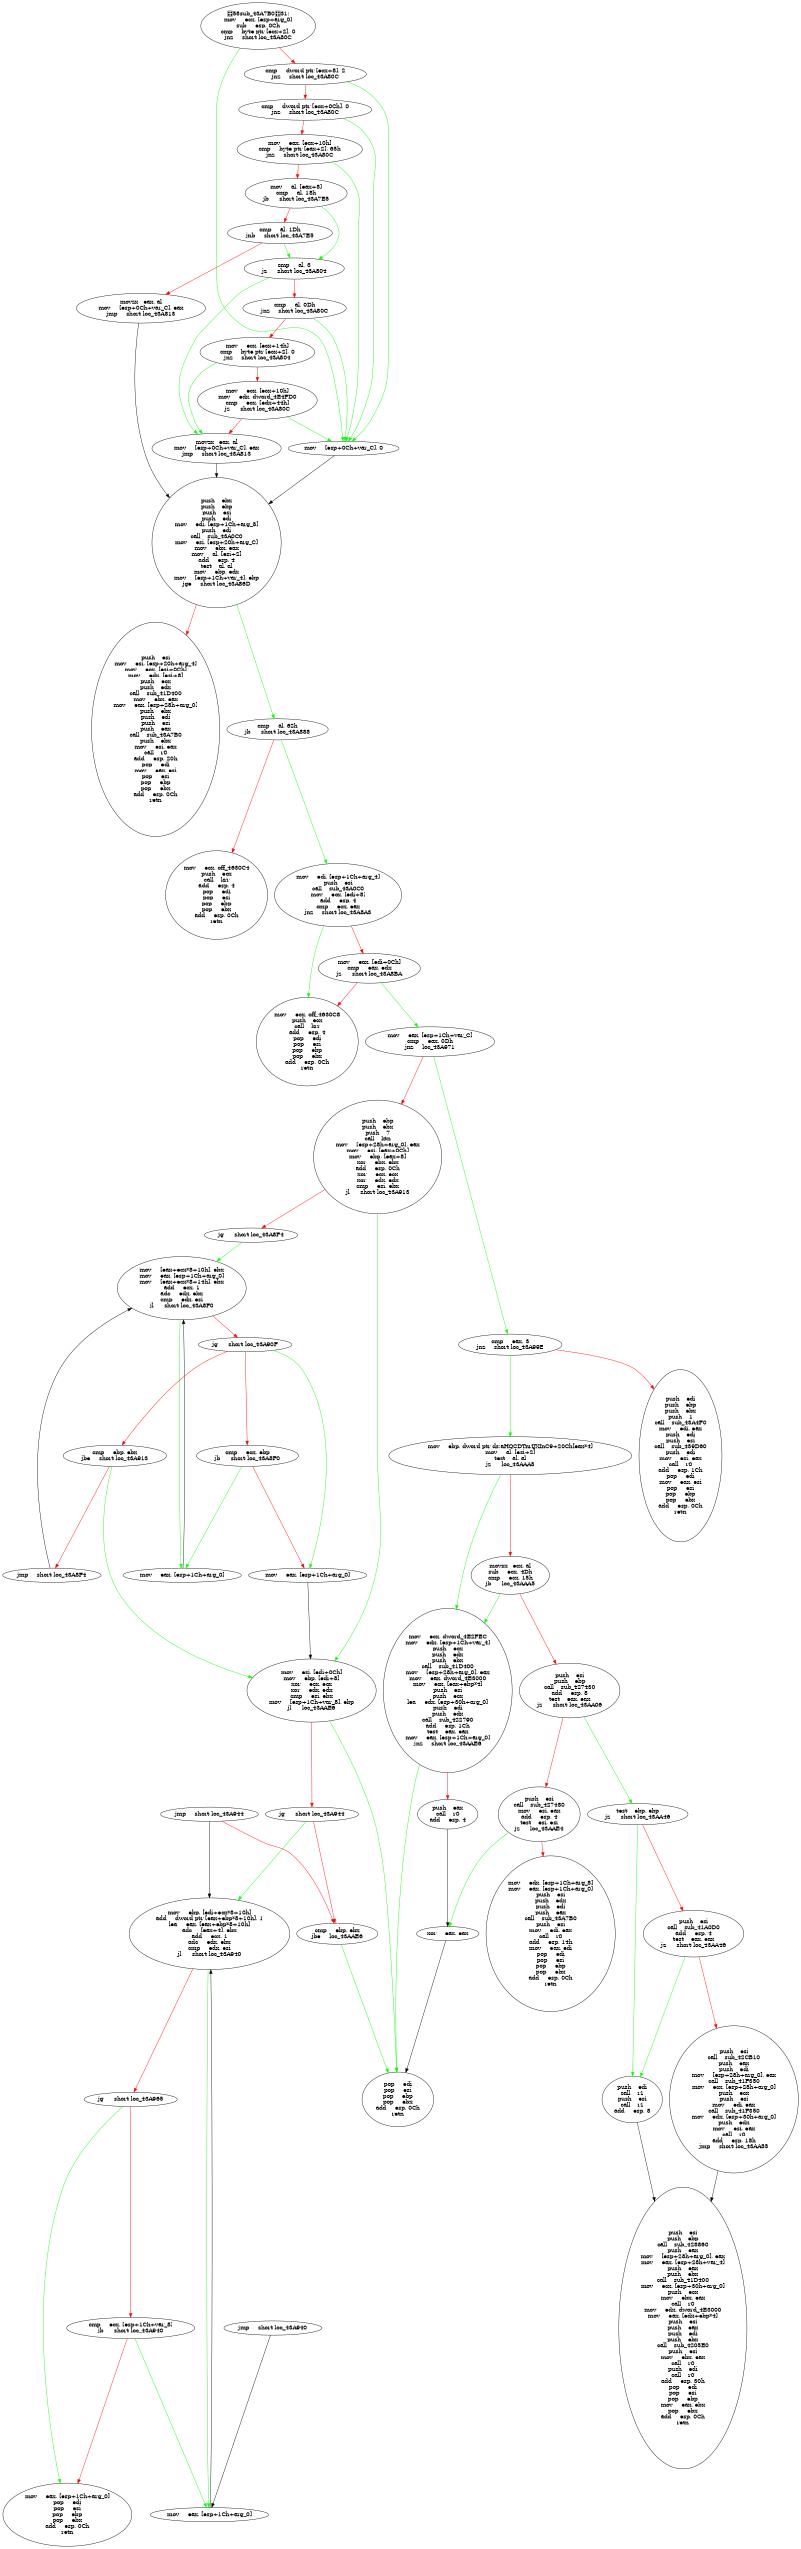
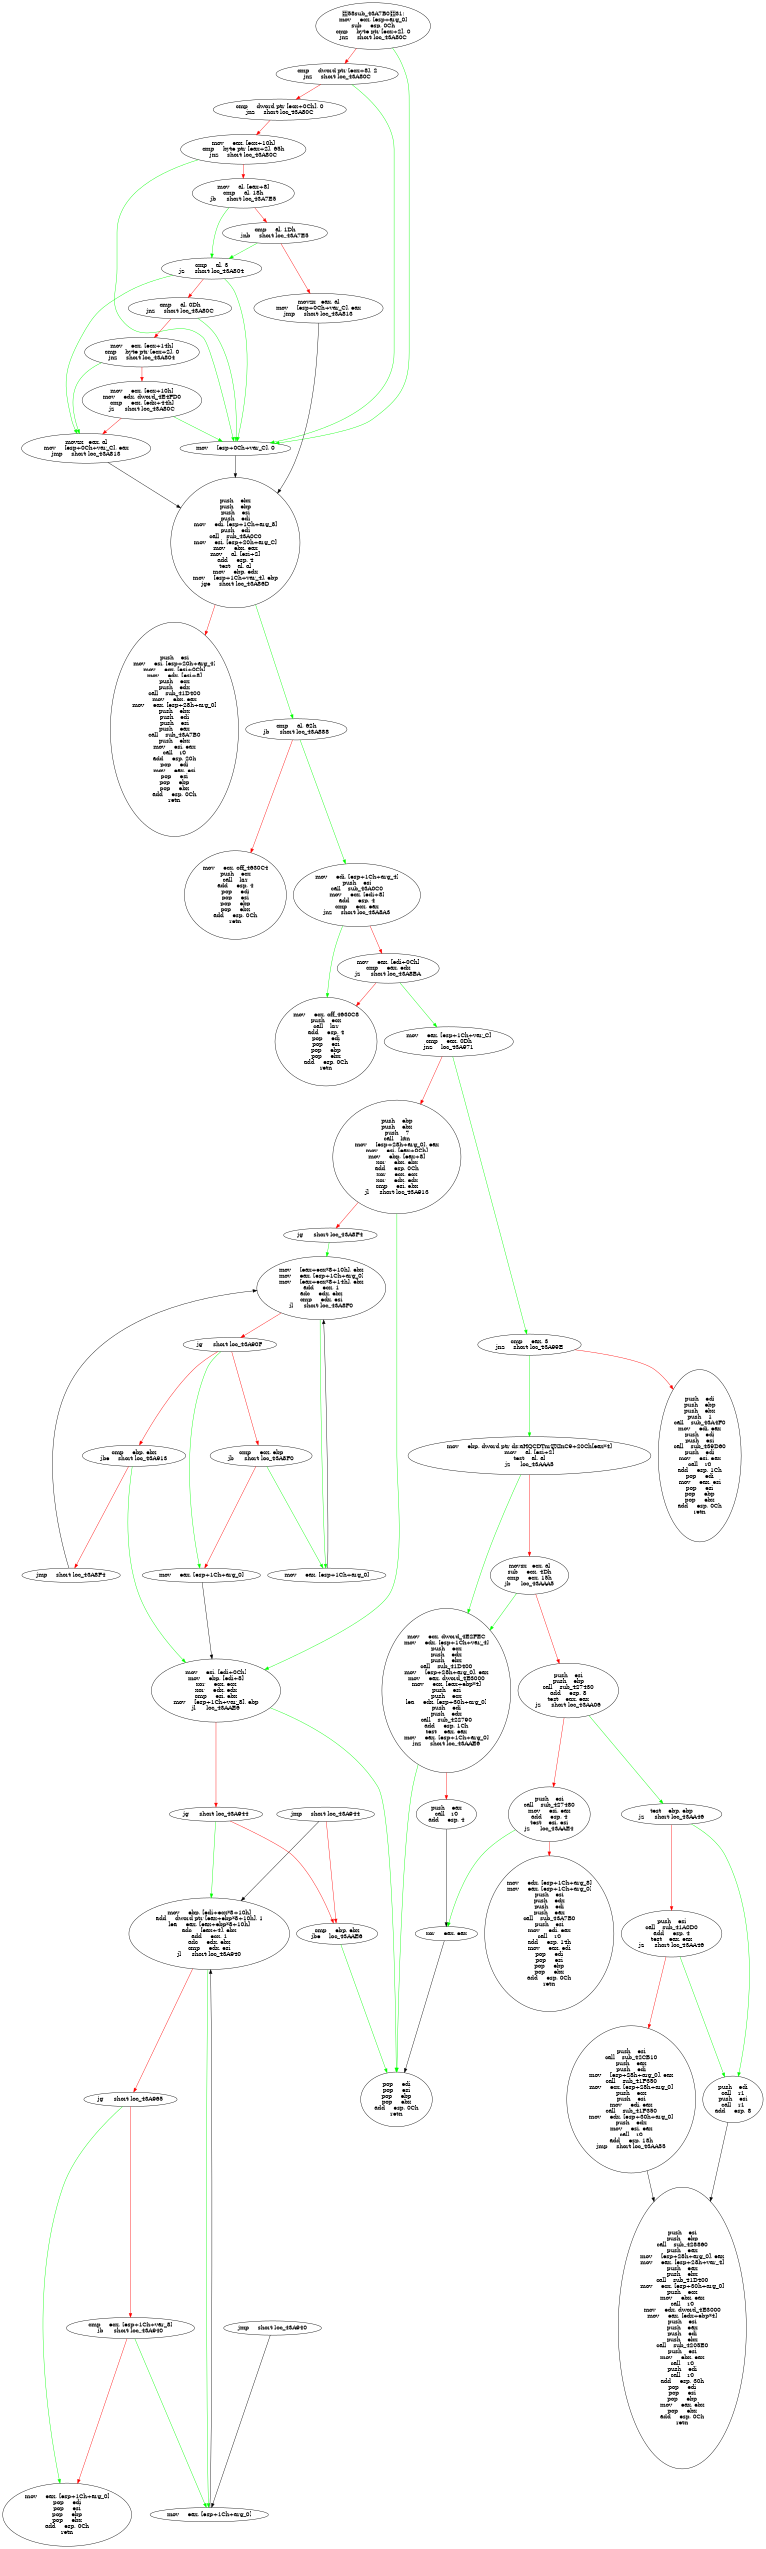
  digraph {
    edge [color=red]
    n1 [label="58sub_43A7B031:\nmov     ecx, [esp+arg_0]\nsub     esp, 0Ch\ncmp     byte ptr [ecx+2], 0\njnz     short loc_43A80C"]
    n2 [label="cmp     dword ptr [ecx+8], 2\njnz     short loc_43A80C"]
    n3 [label="mov     [esp+0Ch+var_C], 0"]
    n4 [label="cmp     dword ptr [ecx+0Ch], 0\njnz     short loc_43A80C"]
    n5 [label="push    ebx\npush    ebp\npush    esi\npush    edi\nmov     edi, [esp+1Ch+arg_8]\npush    edi\ncall    sub_43A0C0\nmov     esi, [esp+20h+arg_C]\nmov     ebx, eax\nmov     al, [esi+2]\nadd     esp, 4\ntest    al, al\nmov     ebp, edx\nmov     [esp+1Ch+var_4], ebp\njge     short loc_43A86D"]
    n6 [label="mov     eax, [ecx+10h]\ncmp     byte ptr [eax+2], 65h\njnz     short loc_43A80C"]
    n7 [label="mov     al, [eax+8]\ncmp     al, 18h\njb      short loc_43A7E5"]
    n8 [label="cmp     al, 1Dh\njnb     short loc_43A7E5"]
    n9 [label="cmp     al, 3\njz      short loc_43A804"]
    n10 [label="movzx   eax, al\nmov     [esp+0Ch+var_C], eax\njmp     short loc_43A813"]
    n11 [label="cmp     al, 0Dh\njnz     short loc_43A80C"]
    n12 [label="movzx   eax, al\nmov     [esp+0Ch+var_C], eax\njmp     short loc_43A813"]
    n13 [label="push    esi\nmov     esi, [esp+20h+arg_4]\nmov     ecx, [esi+0Ch]\nmov     edx, [esi+8]\npush    ecx\npush    edx\ncall    sub_41D400\nmov     ebx, eax\nmov     eax, [esp+28h+arg_0]\npush    ebx\npush    edi\npush    esi\npush    eax\ncall    sub_43A7B0\npush    ebx\nmov     esi, eax\ncall    r0\nadd     esp, 20h\npop     edi\nmov     eax, esi\npop     esi\npop     ebp\npop     ebx\nadd     esp, 0Ch\nretn"]
    n14 [label="cmp     al, 62h\njb      short loc_43A888"]
    n15 [label="mov     ecx, [ecx+14h]\ncmp     byte ptr [ecx+2], 0\njnz     short loc_43A804"]
    n16 [label="mov     ecx, [ecx+10h]\nmov     edx, dword_4E4FD0\ncmp     ecx, [edx+44h]\njz      short loc_43A80C"]
    n17 [label="mov     ecx, off_4630C4\npush    ecx\ncall    krr\nadd     esp, 4\npop     edi\npop     esi\npop     ebp\npop     ebx\nadd     esp, 0Ch\nretn"]
    n18 [label="mov     edi, [esp+1Ch+arg_4]\npush    esi\ncall    sub_43A0C0\nmov     ecx, [edi+8]\nadd     esp, 4\ncmp     ecx, eax\njnz     short loc_43A8A3"]
    n19 [label="mov     eax, [edi+0Ch]\ncmp     eax, edx\njz      short loc_43A8BA"]
    n20 [label="mov     ecx, off_4630C8\npush    ecx\ncall    krr\nadd     esp, 4\npop     edi\npop     esi\npop     ebp\npop     ebx\nadd     esp, 0Ch\nretn"]
    n21 [label="mov     eax, [esp+1Ch+var_C]\ncmp     eax, 0Dh\njnz     loc_43A971"]
    n22 [label="push    ebp\npush    ebx\npush    7\ncall    ktn\nmov     [esp+28h+arg_0], eax\nmov     esi, [eax+0Ch]\nmov     ebp, [eax+8]\nxor     ebx, ebx\nadd     esp, 0Ch\nxor     ecx, ecx\nxor     edx, edx\ncmp     esi, ebx\njl      short loc_43A913"]
    n23 [label="cmp     eax, 3\njnz     short loc_43A99E"]
    n24 [label="jg      short loc_43A8F4"]
    n25 [label="mov     esi, [edi+0Ch]\nmov     ebp, [edi+8]\nxor     ecx, ecx\nxor     edx, edx\ncmp     esi, ebx\nmov     [esp+1Ch+var_8], ebp\njl      loc_43AAE6"]
    n26 [label="push    edi\npush    ebp\npush    ebx\npush    1\ncall    sub_43A4F0\nmov     edi, eax\npush    edi\npush    esi\ncall    sub_439D60\npush    edi\nmov     esi, eax\ncall    r0\nadd     esp, 1Ch\npop     edi\nmov     eax, esi\npop     esi\npop     ebp\npop     ebx\nadd     esp, 0Ch\nretn"]
    n27 [label="mov     ebp, dword ptr ds:aHQCDTnrIJXInC9+20Ch[eax*4]\nmov     al, [esi+2]\ntest    al, al\njz      loc_43AAA5"]
    n28 [label="mov     [eax+ecx*8+10h], ebx\nmov     eax, [esp+1Ch+arg_0]\nmov     [eax+ecx*8+14h], ebx\nadd     ecx, 1\nadc     edx, ebx\ncmp     edx, esi\njl      short loc_43A8F0"]
    n29 [label="jg      short loc_43A944"]
    n30 [label="pop     edi\npop     esi\npop     ebp\npop     ebx\nadd     esp, 0Ch\nretn"]
    n31 [label="cmp     ebp, ebx\njbe     short loc_43A913"]
    n32 [label="jmp     short loc_43A8F4"]
    n33 [label="mov     eax, [esp+1Ch+arg_0]"]
    n34 [label="jg      short loc_43A90F"]
    n35 [label="cmp     ecx, ebp\njb      short loc_43A8F0"]
    n36 [label="mov     eax, [esp+1Ch+arg_0]"]
    n37 [label="cmp     ebp, ebx\njbe     loc_43AAE6"]
    n38 [label="mov     ebp, [edi+ecx*8+10h]\nadd     dword ptr [eax+ebp*8+10h], 1\nlea     eax, [eax+ebp*8+10h]\nadc     [eax+4], ebx\nadd     ecx, 1\nadc     edx, ebx\ncmp     edx, esi\njl      short loc_43A940"]
    n39 [label="mov     eax, [esp+1Ch+arg_0]"]
    n40 [label="jg      short loc_43A965"]
    n41 [label="jmp     short loc_43A944"]
    n42 [label="jmp     short loc_43A940"]
    n43 [label="cmp     ecx, [esp+1Ch+var_8]\njb      short loc_43A940"]
    n44 [label="mov     eax, [esp+1Ch+arg_0]\npop     edi\npop     esi\npop     ebp\npop     ebx\nadd     esp, 0Ch\nretn"]
    n45 [label="movsx   ecx, al\nsub     ecx, 4Dh\ncmp     ecx, 15h\njb      loc_43AAA5"]
    n46 [label="mov     ecx, dword_4E2FEC\nmov     edx, [esp+1Ch+var_4]\npush    ecx\npush    edx\npush    ebx\ncall    sub_41D400\nmov     [esp+28h+arg_0], eax\nmov     eax, dword_4E3000\nmov     ecx, [eax+ebp*4]\npush    esi\npush    ecx\nlea     edx, [esp+30h+arg_0]\npush    edi\npush    edx\ncall    sub_422790\nadd     esp, 1Ch\ntest    eax, eax\nmov     eax, [esp+1Ch+arg_0]\njnz     short loc_43AAE6"]
    n47 [label="push    esi\npush    ebp\ncall    sub_427430\nadd     esp, 8\ntest    eax, eax\njz      short loc_43AA06"]
    n48 [label="push    eax\ncall    r0\nadd     esp, 4"]
    n49 [label="push    esi\ncall    sub_427480\nmov     esi, eax\nadd     esp, 4\ntest    esi, esi\njz      loc_43AAE4"]
    n50 [label="test    ebp, ebp\njz      short loc_43AA46"]
    n51 [label="mov     edx, [esp+1Ch+arg_8]\nmov     eax, [esp+1Ch+arg_0]\npush    esi\npush    edx\npush    edi\npush    eax\ncall    sub_43A7B0\npush    esi\nmov     edi, eax\ncall    r0\nadd     esp, 14h\nmov     eax, edi\npop     edi\npop     esi\npop     ebp\npop     ebx\nadd     esp, 0Ch\nretn"]
    n52 [label="xor     eax, eax"]
    n53 [label="push    esi\ncall    sub_41A0D0\nadd     esp, 4\ntest    eax, eax\njz      short loc_43AA46"]
    n54 [label="push    edi\ncall    r1\npush    esi\ncall    r1\nadd     esp, 8"]
    n55 [label="push    esi\ncall    sub_42CB10\npush    eax\npush    edi\nmov     [esp+28h+arg_0], eax\ncall    sub_41F350\nmov     ecx, [esp+28h+arg_0]\npush    ecx\npush    esi\nmov     edi, eax\ncall    sub_41F350\nmov     edx, [esp+30h+arg_0]\npush    edx\nmov     esi, eax\ncall    r0\nadd     esp, 18h\njmp     short loc_43AA55"]
    n56 [label="push    esi\npush    ebp\ncall    sub_428860\npush    eax\nmov     [esp+28h+arg_0], eax\nmov     eax, [esp+28h+var_4]\npush    eax\npush    ebx\ncall    sub_41D400\nmov     ecx, [esp+30h+arg_0]\npush    ecx\nmov     ebx, eax\ncall    r0\nmov     edx, dword_4E3000\nmov     eax, [edx+ebp*4]\npush    esi\npush    eax\npush    edi\npush    ebx\ncall    sub_4205E0\npush    esi\nmov     ebx, eax\ncall    r0\npush    edi\ncall    r0\nadd     esp, 30h\npop     edi\npop     esi\npop     ebp\nmov     eax, ebx\npop     ebx\nadd     esp, 0Ch\nretn"]
    n1 -> n2
    n1 -> n3 [color=green]
    n2 -> n3 [color=green]
    n2 -> n4
    n3 -> n5 [color=black]
-   n4 -> n3 [color=green]
+   n9 -> n3 [color=green]
    n4 -> n6
    n5 -> n13
    n5 -> n14 [color=green]
    n6 -> n3 [color=green]
    n6 -> n7
    n7 -> n8
    n7 -> n9 [color=green]
    n8 -> n9 [color=green]
    n8 -> n10
    n9 -> n11
    n9 -> n12 [color=green]
    n10 -> n5 [color=black]
    n11 -> n3 [color=green]
    n11 -> n15
    n12 -> n5 [color=black]
    n14 -> n17
    n14 -> n18 [color=green]
    n15 -> n12 [color=green]
    n15 -> n16
    n16 -> n3 [color=green]
    n16 -> n12
    n18 -> n19
    n18 -> n20 [color=green]
    n19 -> n20
    n19 -> n21 [color=green]
    n21 -> n22
    n21 -> n23 [color=green]
    n22 -> n24
    n22 -> n25 [color=green]
    n23 -> n26
    n23 -> n27 [color=green]
    n24 -> n28 [color=green]
    n25 -> n29
    n25 -> n30 [color=green]
    n27 -> n45
    n27 -> n46 [color=green]
    n28 -> n33 [color=green]
    n28 -> n34
    n29 -> n37
    n29 -> n38 [color=green]
    n31 -> n25 [color=green]
    n31 -> n32
    n32 -> n28 [color=black]
    n33 -> n28 [color=black]
    n34 -> n31
    n34 -> n35
    n34 -> n36 [color=green]
    n35 -> n33 [color=green]
    n35 -> n36
    n36 -> n25 [color=black]
    n37 -> n30 [color=green]
    n38 -> n39 [color=green]
    n38 -> n40
    n39 -> n38 [color=black]
    n40 -> n43
    n40 -> n44 [color=green]
    n41 -> n37
    n41 -> n38 [color=black]
    n42 -> n39 [color=black]
    n43 -> n39 [color=green]
    n43 -> n44
    n45 -> n46 [color=green]
    n45 -> n47
    n46 -> n30 [color=green]
    n46 -> n48
    n47 -> n49
    n47 -> n50 [color=green]
    n48 -> n52 [color=black]
    n49 -> n51
    n49 -> n52 [color=green]
    n50 -> n53
    n50 -> n54 [color=green]
    n52 -> n30 [color=black]
    n53 -> n54 [color=green]
    n53 -> n55
    n54 -> n56 [color=black]
    n55 -> n56 [color=black]
  }
